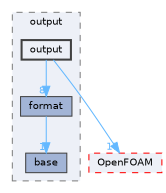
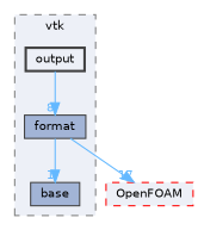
  digraph {
    compound=true
    node [color=grey25 fillcolor="#a2b4d6" fontname=Helvetica fontsize=10 shape=box style=filled]
    edge [color=steelblue1 fontcolor=steelblue1 fontname=Helvetica fontsize=10 labeldistance=1.5 labelfontname=Helvetica labelfontsize=10]
    n1 [height=0.2 label=format width=0.4]
    n2 [height=0.2 label=base width=0.4]
    n3 [fillcolor="#edf0f7" height=0.2 label=output style="filled,bold" width=0.4]
    n4 [color=red fillcolor="#edf0f7" height=0.2 label=OpenFOAM style="filled,dashed" width=0.4]
    subgraph cluster_1 {
      bgcolor="#edf0f7"
      fontname=Helvetica
      fontsize=10
-     label=output
+     label=vtk
      pencolor=grey50
      style="filled,dashed"
      n1
      n2
      n3
    }
    n1 -> n2 [headlabel=1]
    n3 -> n1 [headlabel=8]
-   n3 -> n4 [headlabel=17]
+   n1 -> n4 [headlabel=17]
  }
